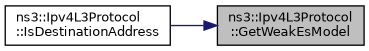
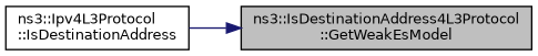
  digraph {
    rankdir=RL
    node [color=black fontname=Helvetica fontsize=10 shape=record style=filled]
-   n1 [fillcolor=grey75 fontcolor=black height=0.2 label="ns3::Ipv4L3Protocol\l::GetWeakEsModel" width=0.4]
+   n1 [fillcolor=grey75 fontcolor=black height=0.2 label="ns3::IsDestinationAddress4L3Protocol\l::GetWeakEsModel" width=0.4]
    n2 [fillcolor=white height=0.2 label="ns3::Ipv4L3Protocol\l::IsDestinationAddress" width=0.4]
    n1 -> n2 [color=midnightblue dir=back fontname=Helvetica fontsize=10 labelfontname=Helvetica labelfontsize=10 style=solid]
  }
